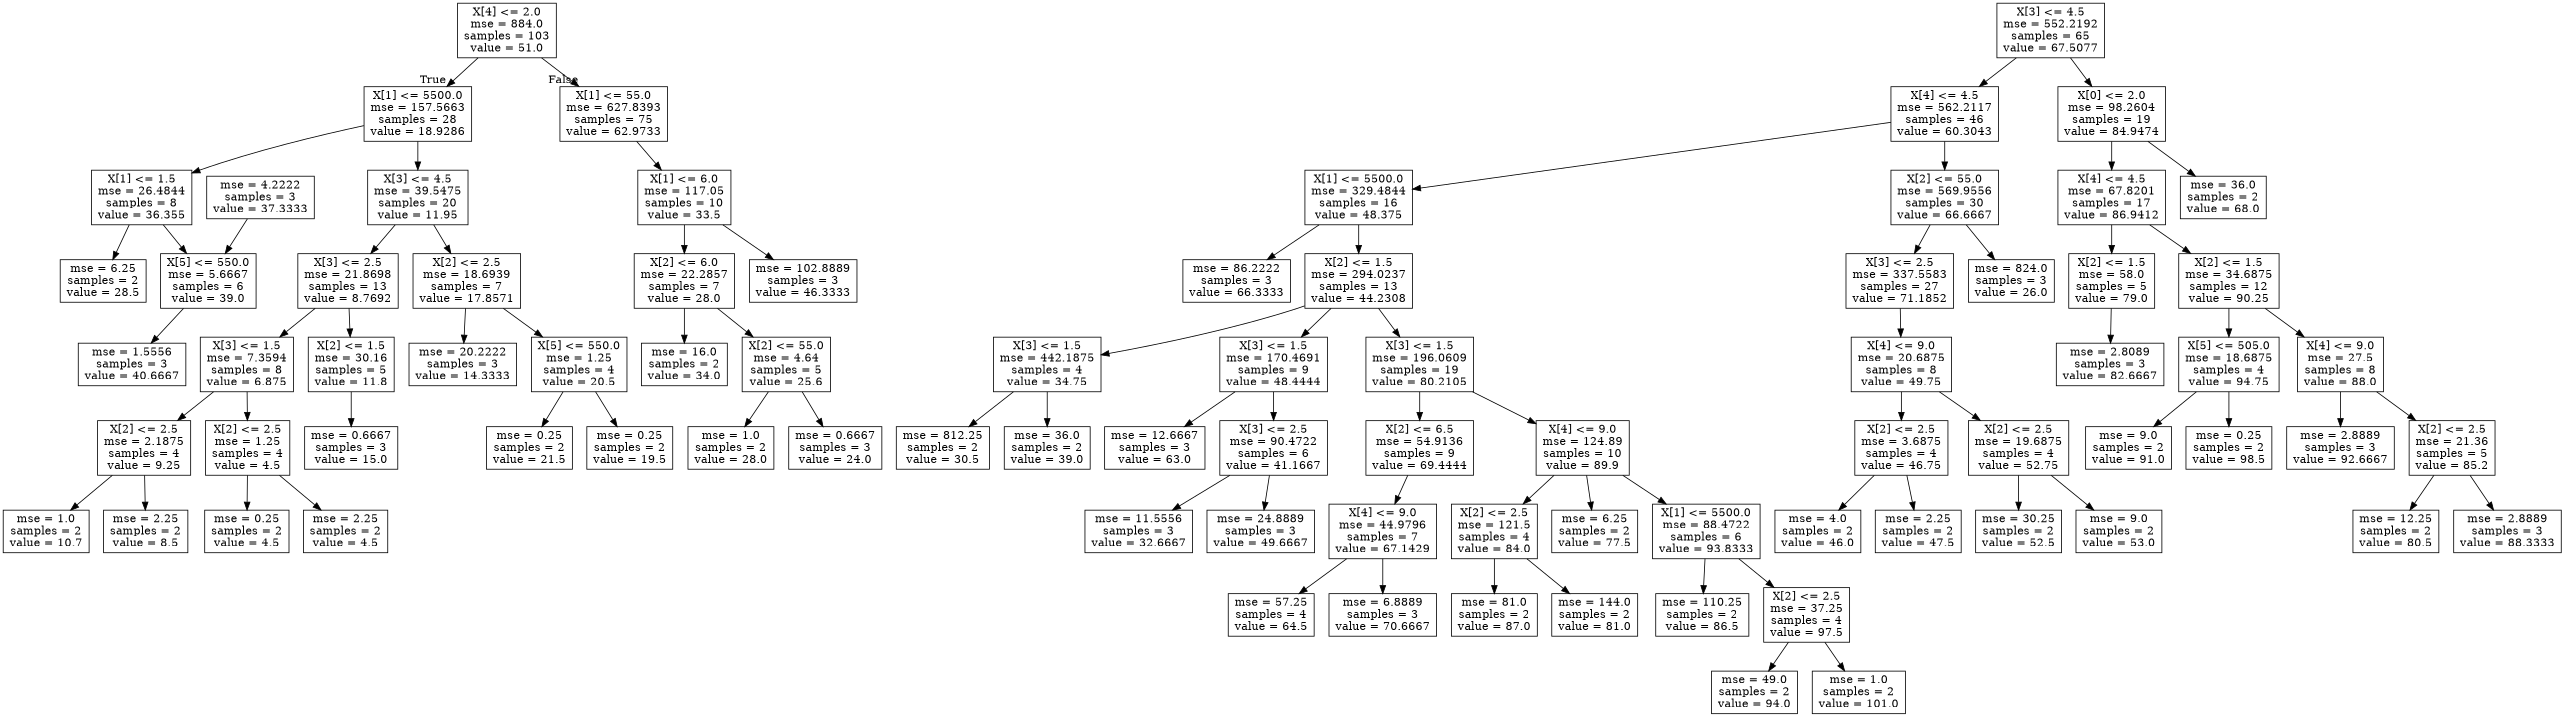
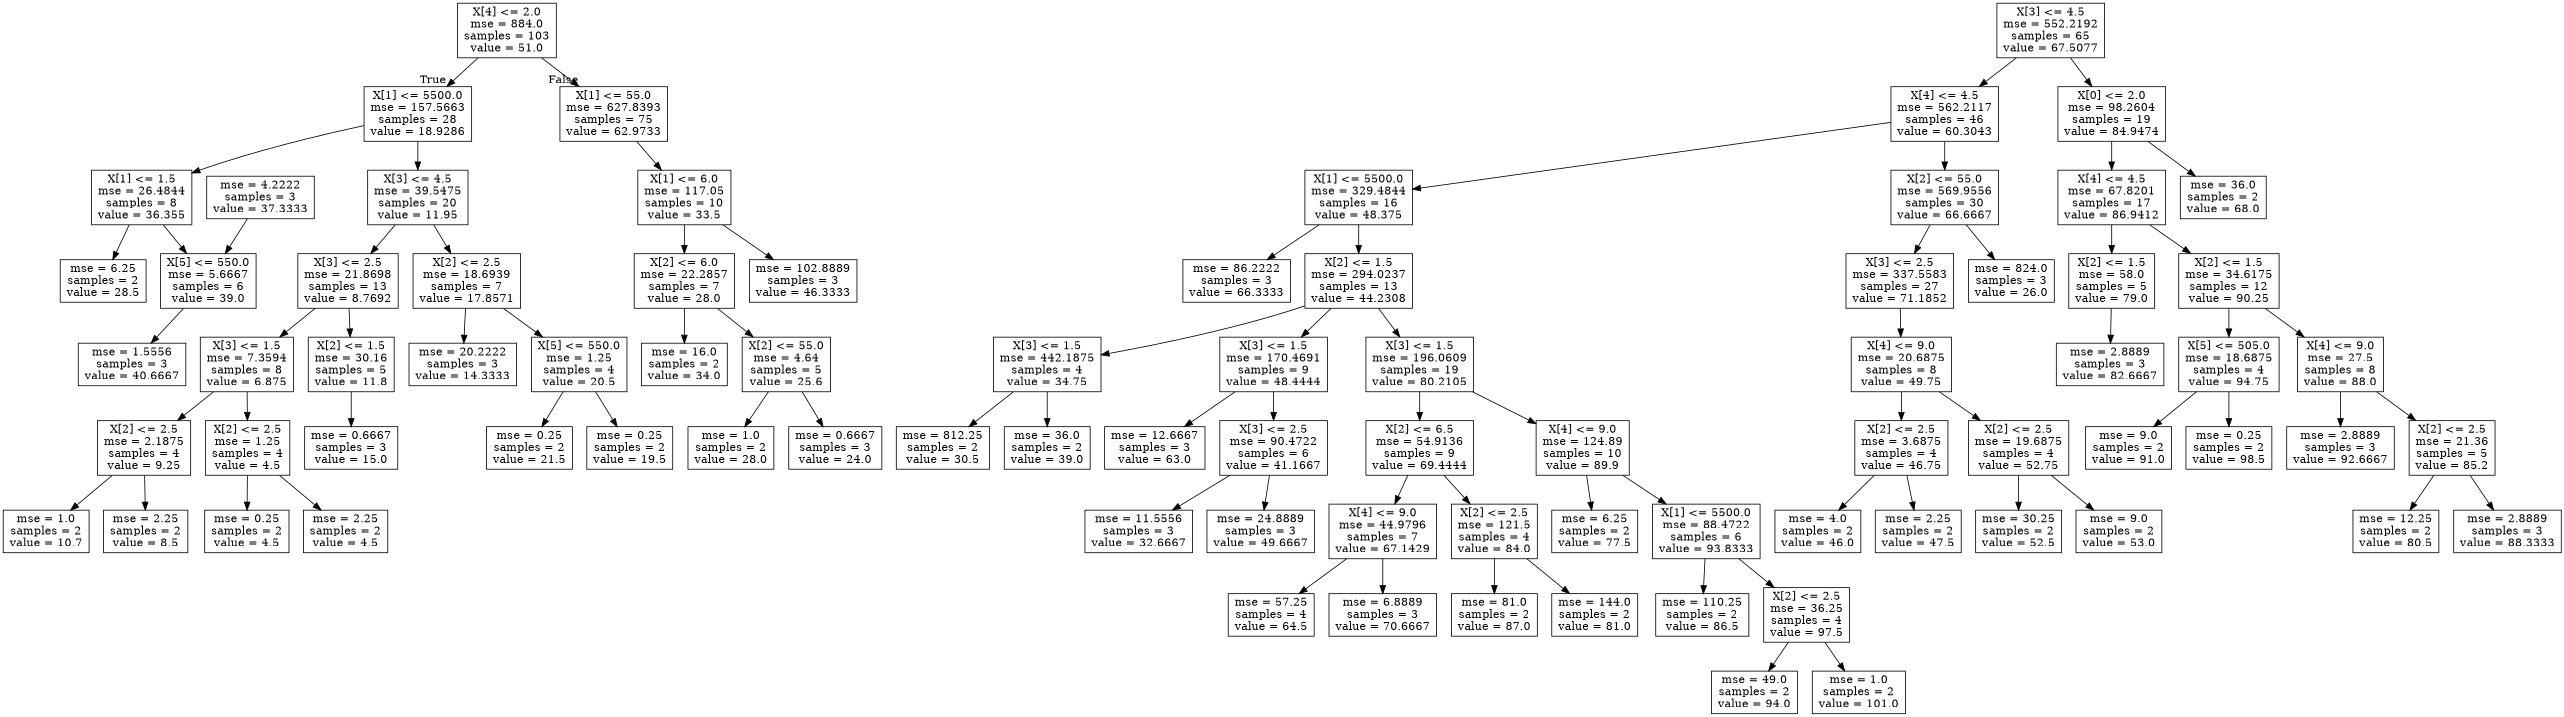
  digraph {
    node [shape=box]
    n1 [label="X[4] <= 2.0\nmse = 884.0\nsamples = 103\nvalue = 51.0"]
    n2 [label="X[1] <= 5500.0\nmse = 157.5663\nsamples = 28\nvalue = 18.9286"]
    n3 [label="X[1] <= 55.0\nmse = 627.8393\nsamples = 75\nvalue = 62.9733"]
    n4 [label="X[1] <= 1.5\nmse = 26.4844\nsamples = 8\nvalue = 36.355"]
    n5 [label="X[3] <= 4.5\nmse = 39.5475\nsamples = 20\nvalue = 11.95"]
    n6 [label="X[1] <= 6.0\nmse = 117.05\nsamples = 10\nvalue = 33.5"]
    n7 [label="mse = 6.25\nsamples = 2\nvalue = 28.5"]
    n8 [label="X[5] <= 550.0\nmse = 5.6667\nsamples = 6\nvalue = 39.0"]
    n9 [label="X[3] <= 2.5\nmse = 21.8698\nsamples = 13\nvalue = 8.7692"]
    n10 [label="X[2] <= 2.5\nmse = 18.6939\nsamples = 7\nvalue = 17.8571"]
    n11 [label="mse = 1.5556\nsamples = 3\nvalue = 40.6667"]
    n12 [label="mse = 4.2222\nsamples = 3\nvalue = 37.3333"]
    n13 [label="X[3] <= 1.5\nmse = 7.3594\nsamples = 8\nvalue = 6.875"]
    n14 [label="X[2] <= 1.5\nmse = 30.16\nsamples = 5\nvalue = 11.8"]
    n15 [label="mse = 20.2222\nsamples = 3\nvalue = 14.3333"]
    n16 [label="X[5] <= 550.0\nmse = 1.25\nsamples = 4\nvalue = 20.5"]
    n17 [label="X[2] <= 2.5\nmse = 2.1875\nsamples = 4\nvalue = 9.25"]
    n18 [label="X[2] <= 2.5\nmse = 1.25\nsamples = 4\nvalue = 4.5"]
    n19 [label="mse = 0.6667\nsamples = 3\nvalue = 15.0"]
    n20 [label="mse = 1.0\nsamples = 2\nvalue = 10.7"]
    n21 [label="mse = 2.25\nsamples = 2\nvalue = 8.5"]
    n22 [label="mse = 0.25\nsamples = 2\nvalue = 4.5"]
    n23 [label="mse = 2.25\nsamples = 2\nvalue = 4.5"]
    n24 [label="mse = 0.25\nsamples = 2\nvalue = 21.5"]
    n25 [label="mse = 0.25\nsamples = 2\nvalue = 19.5"]
    n26 [label="X[2] <= 6.0\nmse = 22.2857\nsamples = 7\nvalue = 28.0"]
    n27 [label="mse = 102.8889\nsamples = 3\nvalue = 46.3333"]
    n28 [label="X[3] <= 4.5\nmse = 552.2192\nsamples = 65\nvalue = 67.5077"]
    n29 [label="X[4] <= 4.5\nmse = 562.2117\nsamples = 46\nvalue = 60.3043"]
    n30 [label="X[0] <= 2.0\nmse = 98.2604\nsamples = 19\nvalue = 84.9474"]
    n31 [label="mse = 16.0\nsamples = 2\nvalue = 34.0"]
    n32 [label="X[2] <= 55.0\nmse = 4.64\nsamples = 5\nvalue = 25.6"]
    n33 [label="mse = 1.0\nsamples = 2\nvalue = 28.0"]
    n34 [label="mse = 0.6667\nsamples = 3\nvalue = 24.0"]
    n35 [label="X[1] <= 5500.0\nmse = 329.4844\nsamples = 16\nvalue = 48.375"]
    n36 [label="X[2] <= 55.0\nmse = 569.9556\nsamples = 30\nvalue = 66.6667"]
    n37 [label="X[4] <= 4.5\nmse = 67.8201\nsamples = 17\nvalue = 86.9412"]
    n38 [label="mse = 36.0\nsamples = 2\nvalue = 68.0"]
    n39 [label="mse = 86.2222\nsamples = 3\nvalue = 66.3333"]
    n40 [label="X[2] <= 1.5\nmse = 294.0237\nsamples = 13\nvalue = 44.2308"]
    n41 [label="X[3] <= 2.5\nmse = 337.5583\nsamples = 27\nvalue = 71.1852"]
    n42 [label="mse = 824.0\nsamples = 3\nvalue = 26.0"]
    n43 [label="X[3] <= 1.5\nmse = 442.1875\nsamples = 4\nvalue = 34.75"]
    n44 [label="X[3] <= 1.5\nmse = 170.4691\nsamples = 9\nvalue = 48.4444"]
    n45 [label="X[3] <= 1.5\nmse = 196.0609\nsamples = 19\nvalue = 80.2105"]
    n46 [label="mse = 812.25\nsamples = 2\nvalue = 30.5"]
    n47 [label="mse = 36.0\nsamples = 2\nvalue = 39.0"]
    n48 [label="mse = 12.6667\nsamples = 3\nvalue = 63.0"]
    n49 [label="X[3] <= 2.5\nmse = 90.4722\nsamples = 6\nvalue = 41.1667"]
    n50 [label="mse = 11.5556\nsamples = 3\nvalue = 32.6667"]
    n51 [label="mse = 24.8889\nsamples = 3\nvalue = 49.6667"]
    n52 [label="X[4] <= 9.0\nmse = 20.6875\nsamples = 8\nvalue = 49.75"]
    n53 [label="X[2] <= 6.5\nmse = 54.9136\nsamples = 9\nvalue = 69.4444"]
    n54 [label="X[4] <= 9.0\nmse = 124.89\nsamples = 10\nvalue = 89.9"]
    n55 [label="X[2] <= 2.5\nmse = 3.6875\nsamples = 4\nvalue = 46.75"]
    n56 [label="X[2] <= 2.5\nmse = 19.6875\nsamples = 4\nvalue = 52.75"]
    n57 [label="X[4] <= 9.0\nmse = 44.9796\nsamples = 7\nvalue = 67.1429"]
    n58 [label="mse = 6.25\nsamples = 2\nvalue = 77.5"]
    n59 [label="X[2] <= 2.5\nmse = 121.5\nsamples = 4\nvalue = 84.0"]
    n60 [label="X[1] <= 5500.0\nmse = 88.4722\nsamples = 6\nvalue = 93.8333"]
    n61 [label="mse = 57.25\nsamples = 4\nvalue = 64.5"]
    n62 [label="mse = 6.8889\nsamples = 3\nvalue = 70.6667"]
    n63 [label="mse = 81.0\nsamples = 2\nvalue = 87.0"]
    n64 [label="mse = 144.0\nsamples = 2\nvalue = 81.0"]
    n65 [label="mse = 110.25\nsamples = 2\nvalue = 86.5"]
-   n66 [label="X[2] <= 2.5\nmse = 37.25\nsamples = 4\nvalue = 97.5"]
+   n66 [label="X[2] <= 2.5\nmse = 36.25\nsamples = 4\nvalue = 97.5"]
    n67 [label="mse = 49.0\nsamples = 2\nvalue = 94.0"]
    n68 [label="mse = 1.0\nsamples = 2\nvalue = 101.0"]
    n69 [label="mse = 4.0\nsamples = 2\nvalue = 46.0"]
    n70 [label="mse = 2.25\nsamples = 2\nvalue = 47.5"]
    n71 [label="mse = 30.25\nsamples = 2\nvalue = 52.5"]
    n72 [label="mse = 9.0\nsamples = 2\nvalue = 53.0"]
    n73 [label="X[2] <= 1.5\nmse = 58.0\nsamples = 5\nvalue = 79.0"]
-   n74 [label="X[2] <= 1.5\nmse = 34.6875\nsamples = 12\nvalue = 90.25"]
-   n75 [label="mse = 2.8089\nsamples = 3\nvalue = 82.6667"]
+   n74 [label="X[2] <= 1.5\nmse = 34.6175\nsamples = 12\nvalue = 90.25"]
+   n75 [label="mse = 2.8889\nsamples = 3\nvalue = 82.6667"]
    n76 [label="X[5] <= 505.0\nmse = 18.6875\nsamples = 4\nvalue = 94.75"]
    n77 [label="X[4] <= 9.0\nmse = 27.5\nsamples = 8\nvalue = 88.0"]
    n78 [label="mse = 9.0\nsamples = 2\nvalue = 91.0"]
    n79 [label="mse = 0.25\nsamples = 2\nvalue = 98.5"]
    n80 [label="mse = 2.8889\nsamples = 3\nvalue = 92.6667"]
    n81 [label="X[2] <= 2.5\nmse = 21.36\nsamples = 5\nvalue = 85.2"]
    n82 [label="mse = 12.25\nsamples = 2\nvalue = 80.5"]
    n83 [label="mse = 2.8889\nsamples = 3\nvalue = 88.3333"]
    n1 -> n2 [headlabel=True labelangle=45 labeldistance=2.5]
    n1 -> n3 [headlabel=False labelangle=-45 labeldistance=2.5]
    n2 -> n4
    n2 -> n5
    n3 -> n6
    n4 -> n7
    n4 -> n8
    n5 -> n9
    n5 -> n10
    n6 -> n26
    n6 -> n27
    n8 -> n11
    n9 -> n13
    n9 -> n14
    n10 -> n15
    n10 -> n16
    n12 -> n8
    n13 -> n17
    n13 -> n18
    n14 -> n19
    n16 -> n24
    n16 -> n25
    n17 -> n20
    n17 -> n21
    n18 -> n22
    n18 -> n23
    n26 -> n31
    n26 -> n32
    n28 -> n29
    n28 -> n30
    n29 -> n35
    n29 -> n36
    n30 -> n37
    n30 -> n38
    n32 -> n33
    n32 -> n34
    n35 -> n39
    n35 -> n40
    n36 -> n41
    n36 -> n42
    n37 -> n73
    n37 -> n74
    n40 -> n43
    n40 -> n44
    n40 -> n45
    n41 -> n52
    n43 -> n46
    n43 -> n47
    n44 -> n48
    n44 -> n49
    n45 -> n53
    n45 -> n54
    n49 -> n50
    n49 -> n51
    n52 -> n55
    n52 -> n56
    n53 -> n57
    n54 -> n58
-   n54 -> n59
+   n53 -> n59
    n54 -> n60
    n55 -> n69
    n55 -> n70
    n56 -> n71
    n56 -> n72
    n57 -> n61
    n57 -> n62
    n59 -> n63
    n59 -> n64
    n60 -> n65
    n60 -> n66
    n66 -> n67
    n66 -> n68
    n73 -> n75
    n74 -> n76
    n74 -> n77
    n76 -> n78
    n76 -> n79
    n77 -> n80
    n77 -> n81
    n81 -> n82
    n81 -> n83
  }
